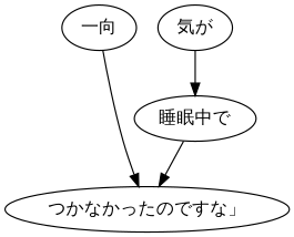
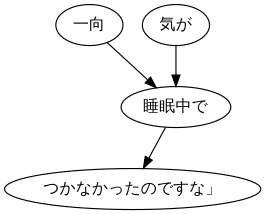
  digraph {
    fontname="Liberation Sans"
    node [fontname="Liberation Sans"]
    edge [fontname="Liberation Sans"]
    n1 [label="つかなかったのですな」"]
    n2 [label="睡眠中で"]
    n3 [label="一向"]
    n4 [label="気が"]
    n2 -> n1
-   n3 -> n1
+   n3 -> n2
    n4 -> n2
  }
